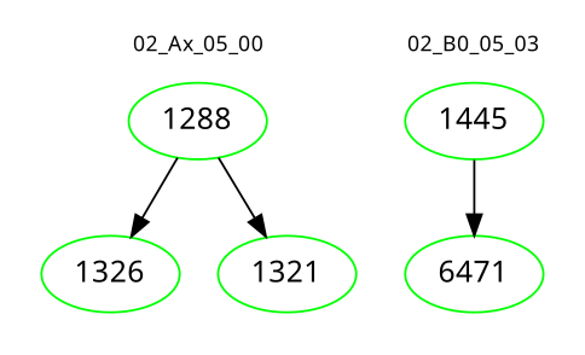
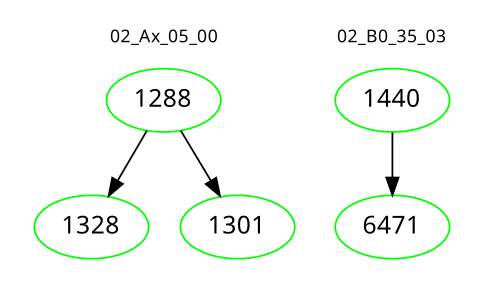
  digraph {
    fontname="Noto Sans"
    node [color=green fontname="Noto Sans"]
    edge [color=black fontname="Noto Sans"]
    n1 [label=1288]
-   n2 [label=1326]
-   n3 [label=1321]
-   n4 [label=1445]
+   n2 [label=1328]
+   n3 [label=1301]
+   n4 [label=1440]
    n5 [label=6471]
    subgraph cluster_1 {
      color=white
      fontsize=10
      label="02_Ax_05_00"
      n1
      n2
      n3
    }
    subgraph cluster_2 {
      color=white
      fontsize=10
-     label="02_B0_05_03"
+     label="02_B0_35_03"
      n4
      n5
    }
    n1 -> n2
    n1 -> n3
    n4 -> n5
  }
